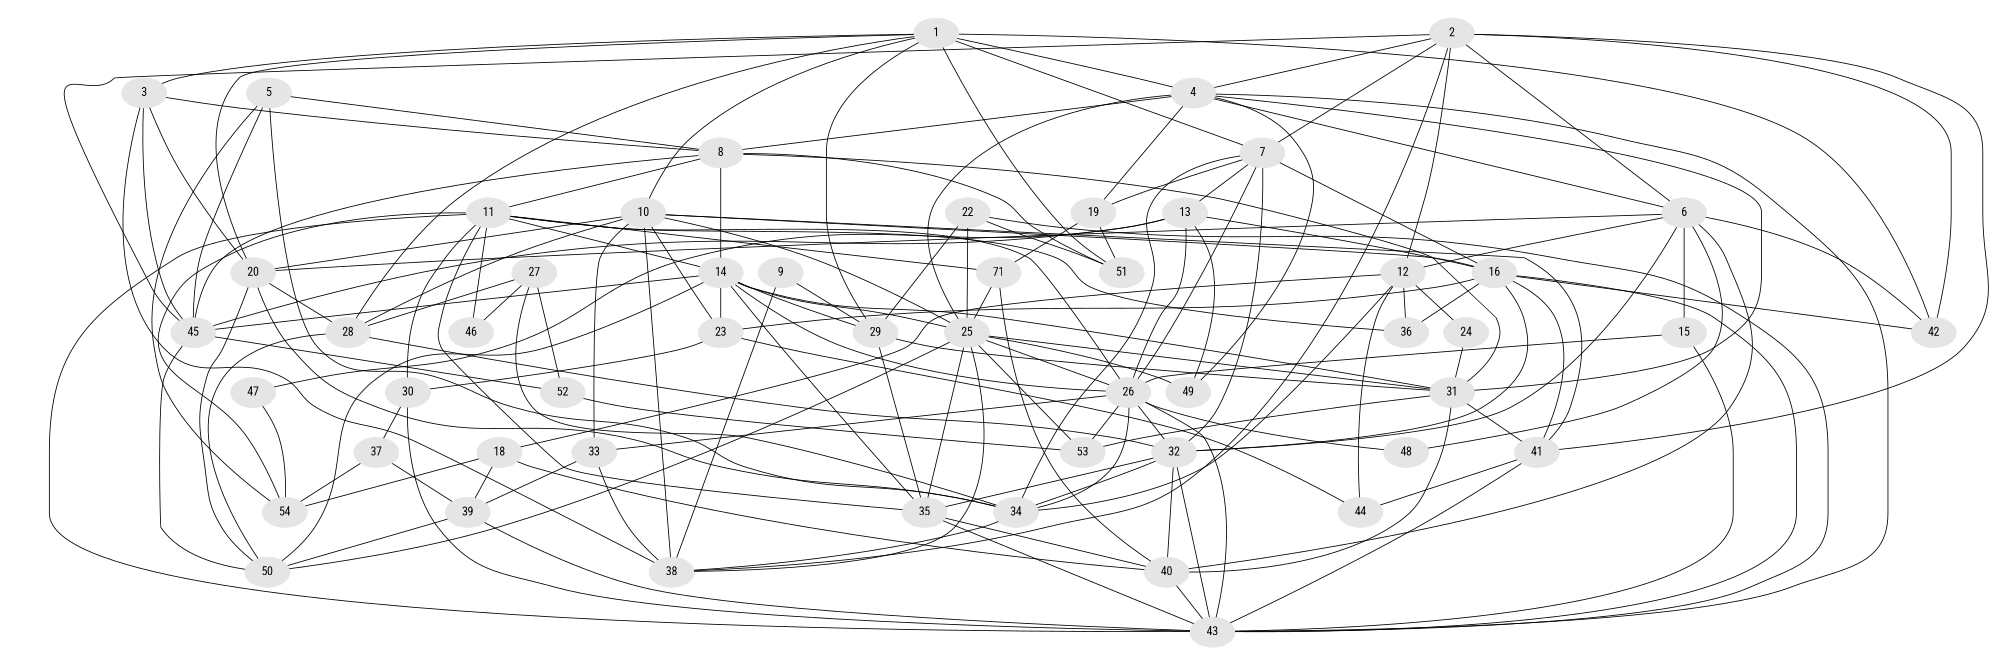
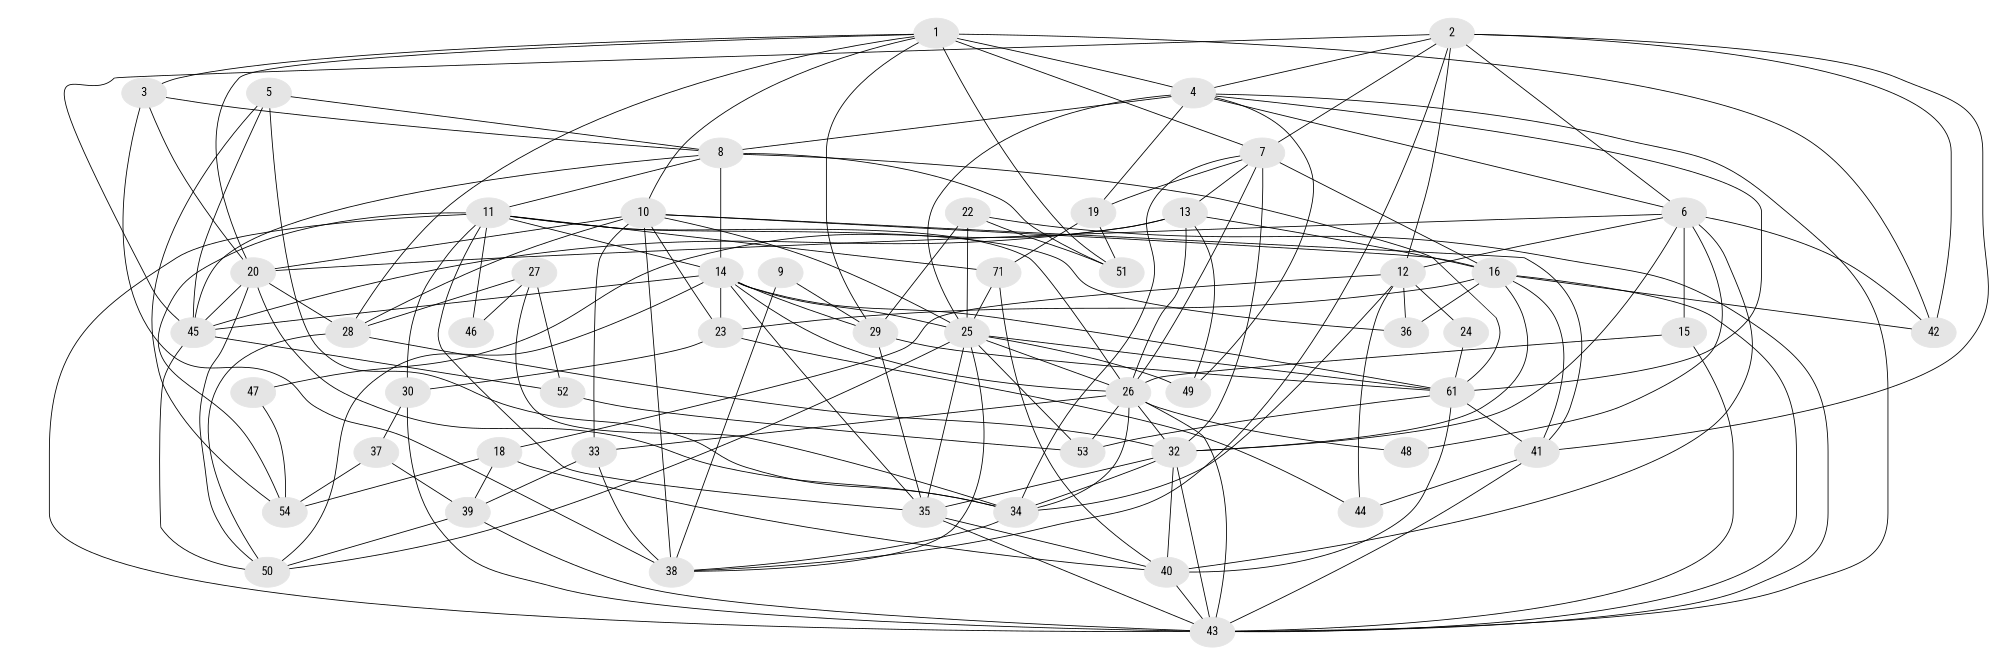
  graph {
    fontname="Roboto Condensed"
    node [color=gray90 fontname="Roboto Condensed" style=filled]
    edge [fontname="Roboto Condensed" weight=1.0]
    1
    3
    4
    7
    10
    20
    28
    29
    42
    51
    38
    45
    8
    6
    19
    25
-   31
+   31 [label=61]
    43
    49
    34
    32
    13
    16
    26
    41
    23
    33
    50
    35
    2
    12
    15
    40
    48
    24
    36
    18
    44
    52
    11
    14
    n42 [label=71]
    53
    5
    54
    47
    30
    46
    9
    39
    37
    27
    22
    1 -- 3
    1 -- 4
    1 -- 7
    1 -- 10
    1 -- 20
    1 -- 28
    1 -- 29
    1 -- 42
    1 -- 51 [weight=2.0]
    3 -- 20
    3 -- 38
-   3 -- 45
+   20 -- 45
    3 -- 8
    4 -- 8
    4 -- 6
    4 -- 19
    4 -- 25 [weight=2.0]
    4 -- 31
    4 -- 43
    4 -- 49
    7 -- 19
    7 -- 34
    7 -- 32 [weight=2.0]
    7 -- 13 [weight=2.0]
    7 -- 16 [weight=2.0]
    7 -- 26 [weight=2.0]
    10 -- 20
    10 -- 28
    10 -- 38
    10 -- 25
    10 -- 16
    10 -- 41
    10 -- 23
    10 -- 33
    20 -- 28
    20 -- 34
    20 -- 50
    28 -- 32
    28 -- 50
    29 -- 31
    29 -- 35
    45 -- 50
    45 -- 52
    8 -- 51
    8 -- 45
    8 -- 31
    8 -- 11
    8 -- 14 [weight=2.0]
    6 -- 20 [weight=2.0]
    6 -- 42 [weight=2.0]
    6 -- 32
    6 -- 12 [weight=2.0]
    6 -- 15
    6 -- 40
    6 -- 48
    19 -- 51 [weight=2.0]
    19 -- n42
    25 -- 38
    25 -- 31
    25 -- 49
    25 -- 26
    25 -- 50
    25 -- 35
    25 -- 53
    31 -- 41
    31 -- 40
    31 -- 53
    34 -- 38
    32 -- 43 [weight=2.0]
    32 -- 34
    32 -- 35 [weight=2.0]
    32 -- 40
    13 -- 45
    13 -- 49
    13 -- 16 [weight=2.0]
    13 -- 26
    13 -- 47
    16 -- 42
    16 -- 43
    16 -- 32
    16 -- 41
    16 -- 23
    16 -- 36
    26 -- 43
    26 -- 34
    26 -- 32 [weight=2.0]
    26 -- 33
    26 -- 48
    26 -- 53
    41 -- 43
    41 -- 44
    23 -- 44
    23 -- 30
    33 -- 38
    33 -- 39
    35 -- 43
    35 -- 40
    2 -- 4
    2 -- 7
    2 -- 42
    2 -- 38
    2 -- 45
    2 -- 6 [weight=2.0]
    2 -- 41
    2 -- 12
    12 -- 34 [weight=2.0]
    12 -- 24
    12 -- 36
    12 -- 18
    12 -- 44
    15 -- 43
    15 -- 26
    40 -- 43
    24 -- 31
    18 -- 40
    18 -- 54
    18 -- 39
    52 -- 53
    11 -- 43
    11 -- 26
    11 -- 35
    11 -- 36
    11 -- 14 [weight=2.0]
    11 -- n42
    11 -- 54
    11 -- 30 [weight=3.0]
    11 -- 46
    14 -- 29
    14 -- 45
    14 -- 25 [weight=2.0]
    14 -- 31
    14 -- 26
    14 -- 23
    14 -- 50
    14 -- 35 [weight=2.0]
    n42 -- 25
    n42 -- 40
    5 -- 45
    5 -- 8
    5 -- 34
    5 -- 54
    47 -- 54
    30 -- 43
    30 -- 37
    9 -- 29
    9 -- 38
    39 -- 43 [weight=2.0]
    39 -- 50
    37 -- 54
    37 -- 39
    27 -- 28
    27 -- 34
    27 -- 52
    27 -- 46
    22 -- 29
    22 -- 51
    22 -- 25
    22 -- 43
  }
